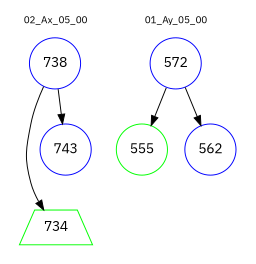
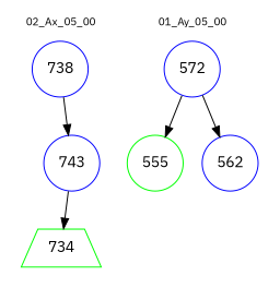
  digraph {
    fontname="IBM Plex Sans"
    node [color=blue fontname="IBM Plex Sans" shape=circle]
    edge [color=black fontname="IBM Plex Sans"]
    n1 [label=738]
    n2 [color=green label=734 shape=trapezium]
    n3 [label=743]
    n4 [label=572]
    n5 [color=green label=555]
    n6 [label=562]
    subgraph cluster_1 {
      color=white
      fontsize=10
      label="02_Ax_05_00"
      n1
      n2
      n3
    }
    subgraph cluster_2 {
      color=white
      fontsize=10
      label="01_Ay_05_00"
      n4
      n5
      n6
    }
-   n1 -> n2
+   n3 -> n2
    n1 -> n3
    n4 -> n5
    n4 -> n6
  }
